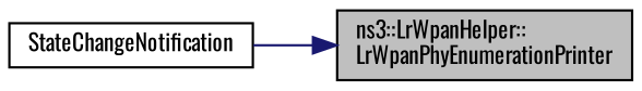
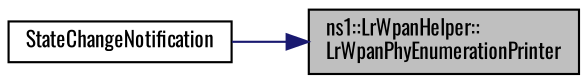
  digraph {
    rankdir=RL
    fontname=Oswald
    node [color=black fontname=Oswald fontsize=10 shape=record style=filled]
-   n1 [fillcolor=grey75 fontcolor=black height=0.2 label="ns3::LrWpanHelper::\lLrWpanPhyEnumerationPrinter" width=0.4]
+   n1 [fillcolor=grey75 fontcolor=black height=0.2 label="ns1::LrWpanHelper::\lLrWpanPhyEnumerationPrinter" width=0.4]
    n2 [fillcolor=white height=0.2 label=StateChangeNotification width=0.4]
    n1 -> n2 [color=midnightblue dir=back fontname=Oswald fontsize=10 labelfontname=Helvetica labelfontsize=10 style=solid]
  }
